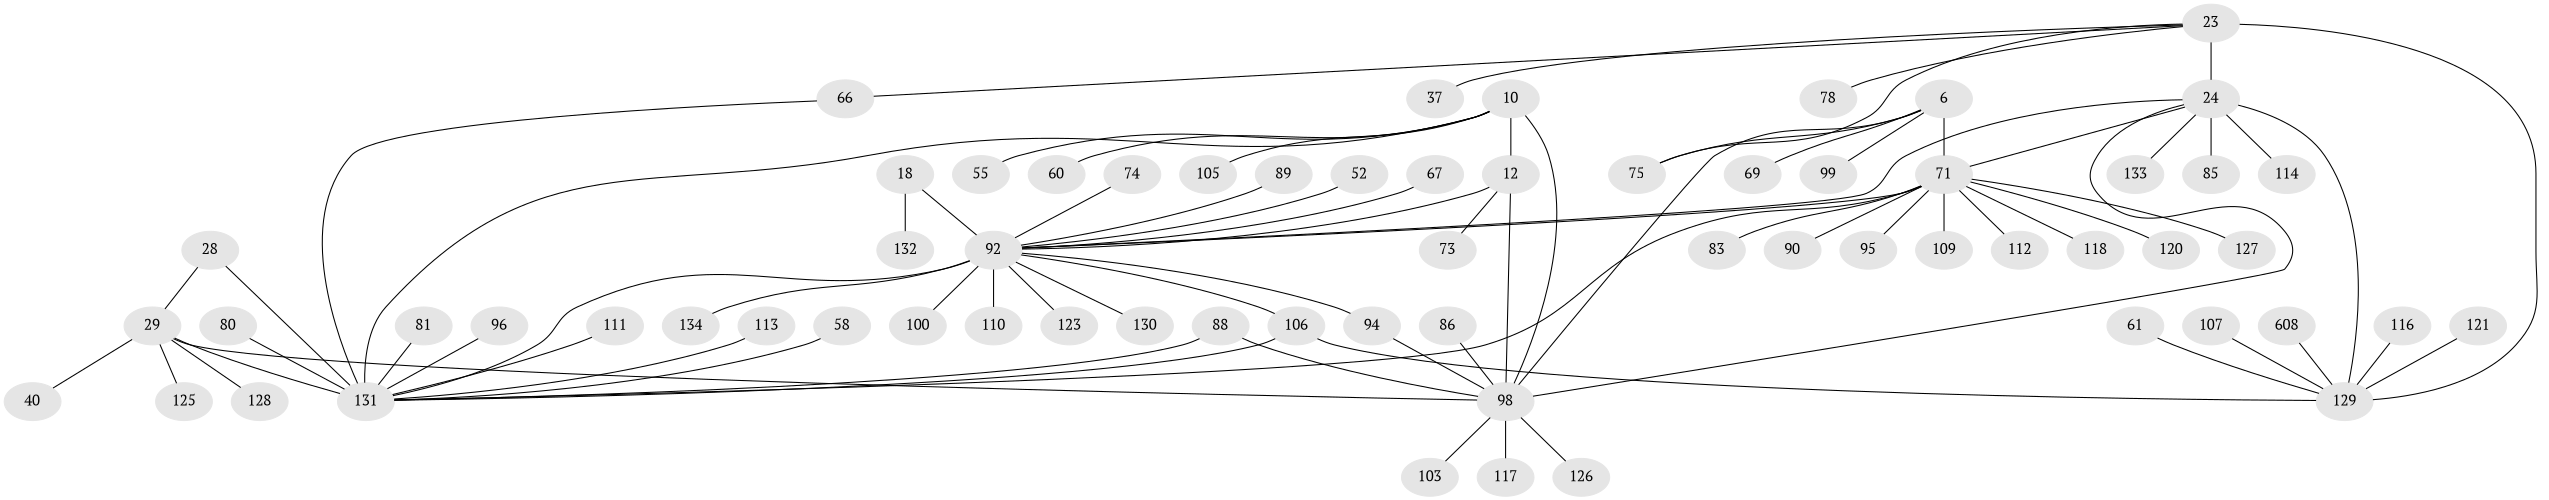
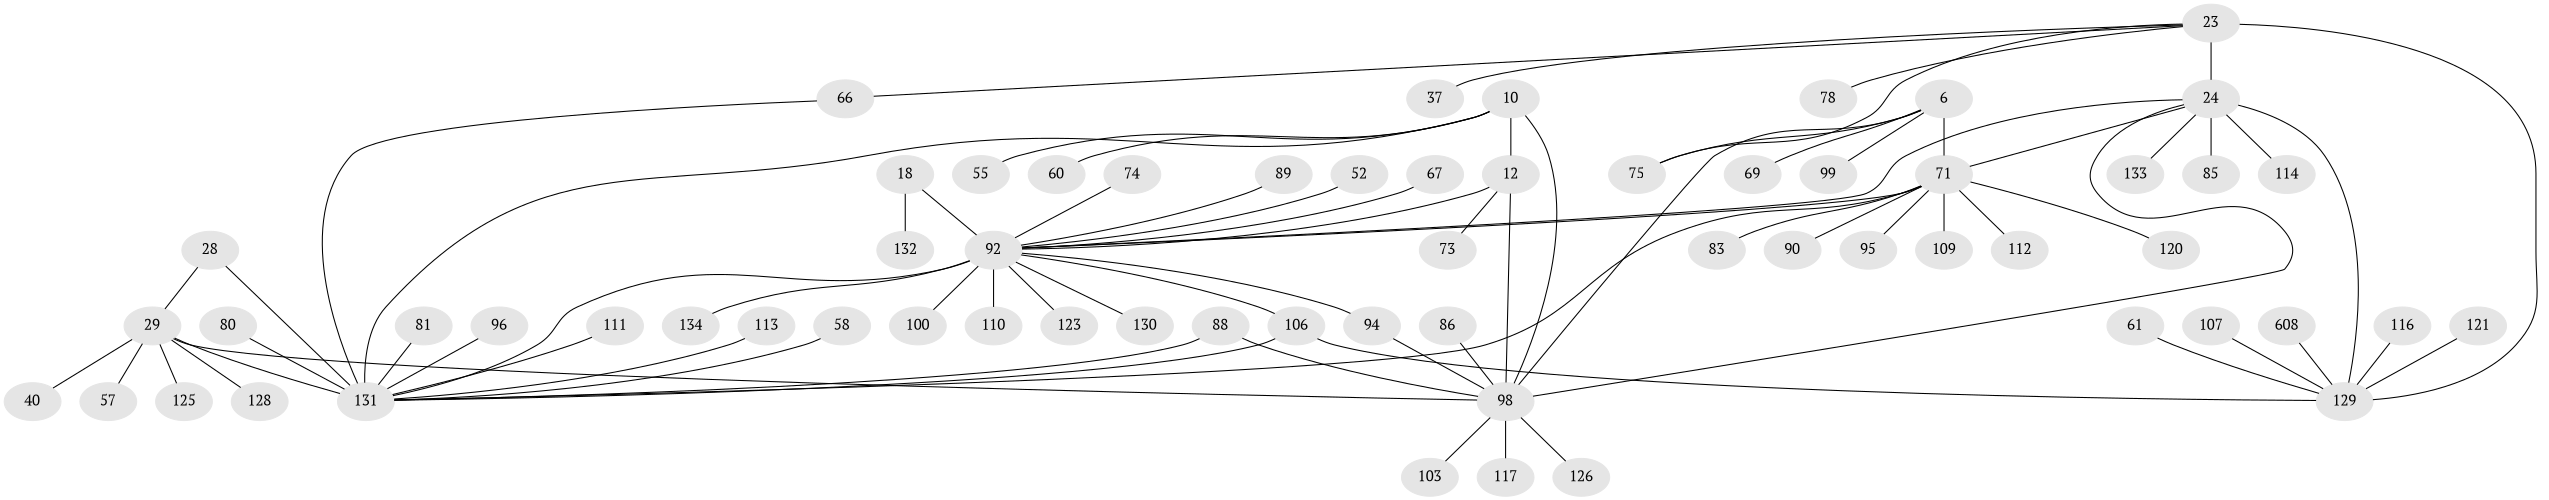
  graph {
    fontname="PT Serif"
    node [color=gray90 fontname="PT Serif" style=filled]
    edge [fontname="PT Serif"]
    6 [super="+4"]
    69
    71 [super="+42+68"]
    75
    98 [super="+70"]
    99 [super="+34"]
    131 [super="+48+30+54+104+122"]
    92 [super="+17+32+44"]
    83 [super="+31"]
    90
    95
    109
    112
-   118 [super="+115"]
    120
-   127
    103
    117
    126
    10 [super="+7"]
    12 [super="+9"]
    55
    60
-   105
    73
    94
    100
    106 [super="+77+82"]
    110
    123 [super="+102"]
    130
    134 [super="+76"]
    18 [super="+15"]
    132 [super="+119"]
    23 [super="+19"]
    24 [super="+21"]
    37
    66
    78
    129 [super="+79+124+22+35+38"]
    85
    114 [super="+91"]
    133
    28 [super="+27"]
    29 [super="+25"]
    40
+   57
    125 [super="+93+101"]
    128
    52
    58
    61
    67
    74
    80
    81
    86
    88 [super="+59+63+84"]
    89
    96
    107
    n62 [label=608]
    111
    113
    116
    121
    6 -- 69
    6 -- 71 [weight=8]
    6 -- 75
    6 -- 98
    6 -- 99
    71 -- 131
    71 -- 92
    71 -- 83
    71 -- 90
    71 -- 95
    71 -- 109
    71 -- 112
-   71 -- 118
    71 -- 120
-   71 -- 127
    98 -- 103
    98 -- 117
    98 -- 126
    92 -- 131 [weight=2]
    92 -- 94
    92 -- 100
    92 -- 106
    92 -- 110
    92 -- 123
    92 -- 130
    92 -- 134
    10 -- 98 [weight=4]
    10 -- 131 [weight=3]
    10 -- 12 [weight=4]
    10 -- 55
    10 -- 60
-   10 -- 105
    12 -- 98 [weight=4]
    12 -- 92
    12 -- 73
    94 -- 98
    106 -- 131 [weight=2]
    106 -- 129
    18 -- 92 [weight=8]
    18 -- 132
    23 -- 75
    23 -- 24 [weight=4]
    23 -- 37
    23 -- 66
    23 -- 78
    23 -- 129 [weight=4]
    24 -- 71
    24 -- 98
    24 -- 92 [weight=2]
    24 -- 129 [weight=4]
    24 -- 85
    24 -- 114
    24 -- 133
    66 -- 131
    28 -- 131 [weight=4]
    28 -- 29 [weight=4]
    29 -- 98
    29 -- 131 [weight=4]
    29 -- 40
+   29 -- 57
    29 -- 125
    29 -- 128
    52 -- 92
    58 -- 131
    61 -- 129
    67 -- 92
    74 -- 92
    80 -- 131
    81 -- 131
    86 -- 98
    88 -- 98
    88 -- 131
    89 -- 92
    96 -- 131
    107 -- 129
    n62 -- 129
    111 -- 131
    113 -- 131
    116 -- 129
    121 -- 129
  }
